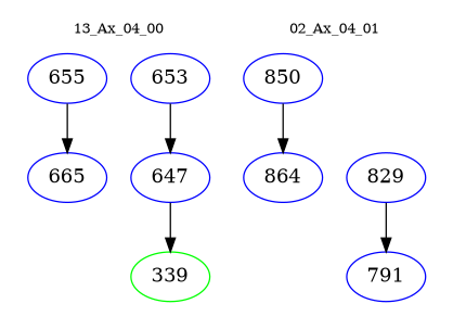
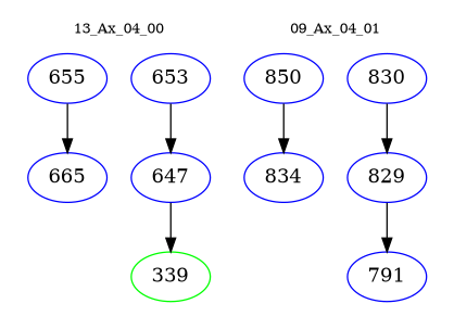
  digraph {
    fontname="DejaVu Serif"
    node [color=blue fontname="DejaVu Serif"]
    edge [color=black fontname="DejaVu Serif"]
    n1 [label=653]
    n2 [label=647]
    n3 [label=655]
    n4 [color=green label=339]
    n5 [label=665]
+   n6 [label=830]
    n7 [label=829]
    n8 [label=850]
    n9 [label=791]
-   n10 [label=864]
+   n10 [label=834]
    subgraph cluster_1 {
      color=white
      fontsize=10
      label="13_Ax_04_00"
      n1
      n2
      n3
      n4
      n5
    }
    subgraph cluster_2 {
      color=white
      fontsize=10
-     label="02_Ax_04_01"
+     label="09_Ax_04_01"
+     n6
      n7
      n8
      n9
      n10
    }
    n1 -> n2
    n2 -> n4
    n3 -> n5
+   n6 -> n7
    n7 -> n9
    n8 -> n10
  }
